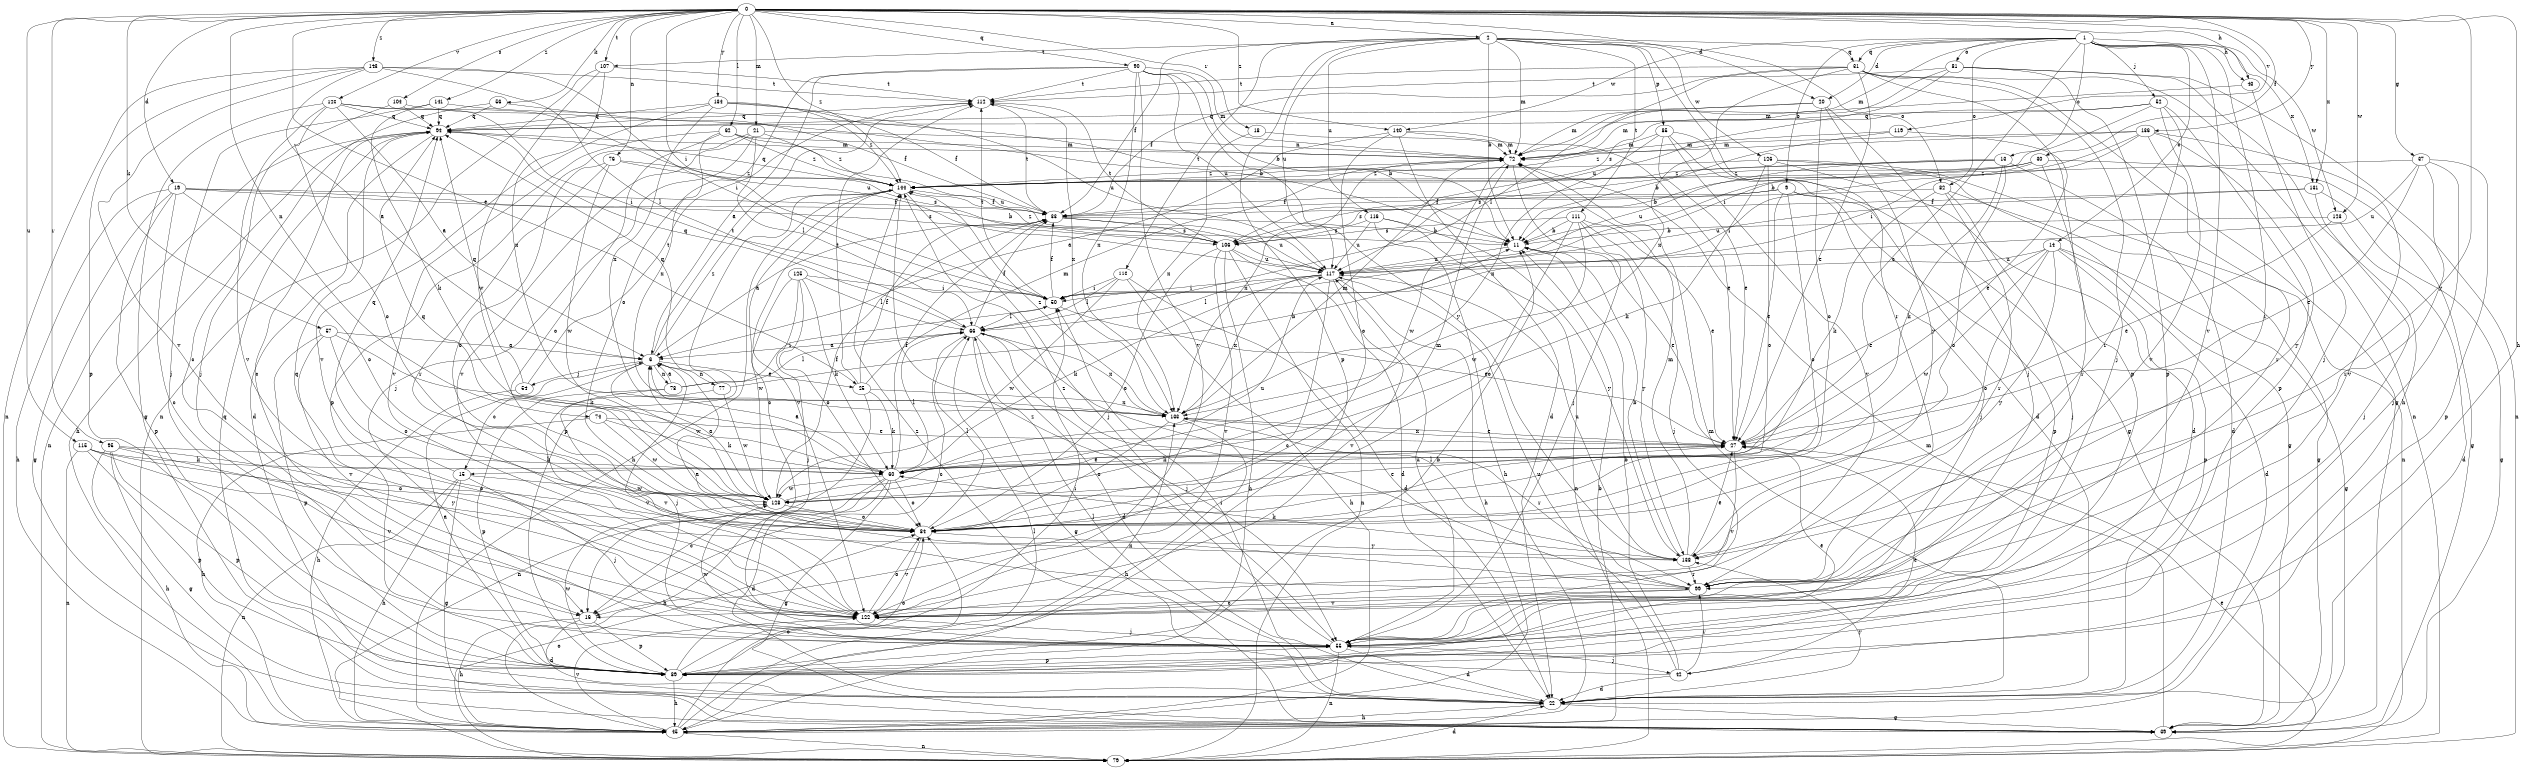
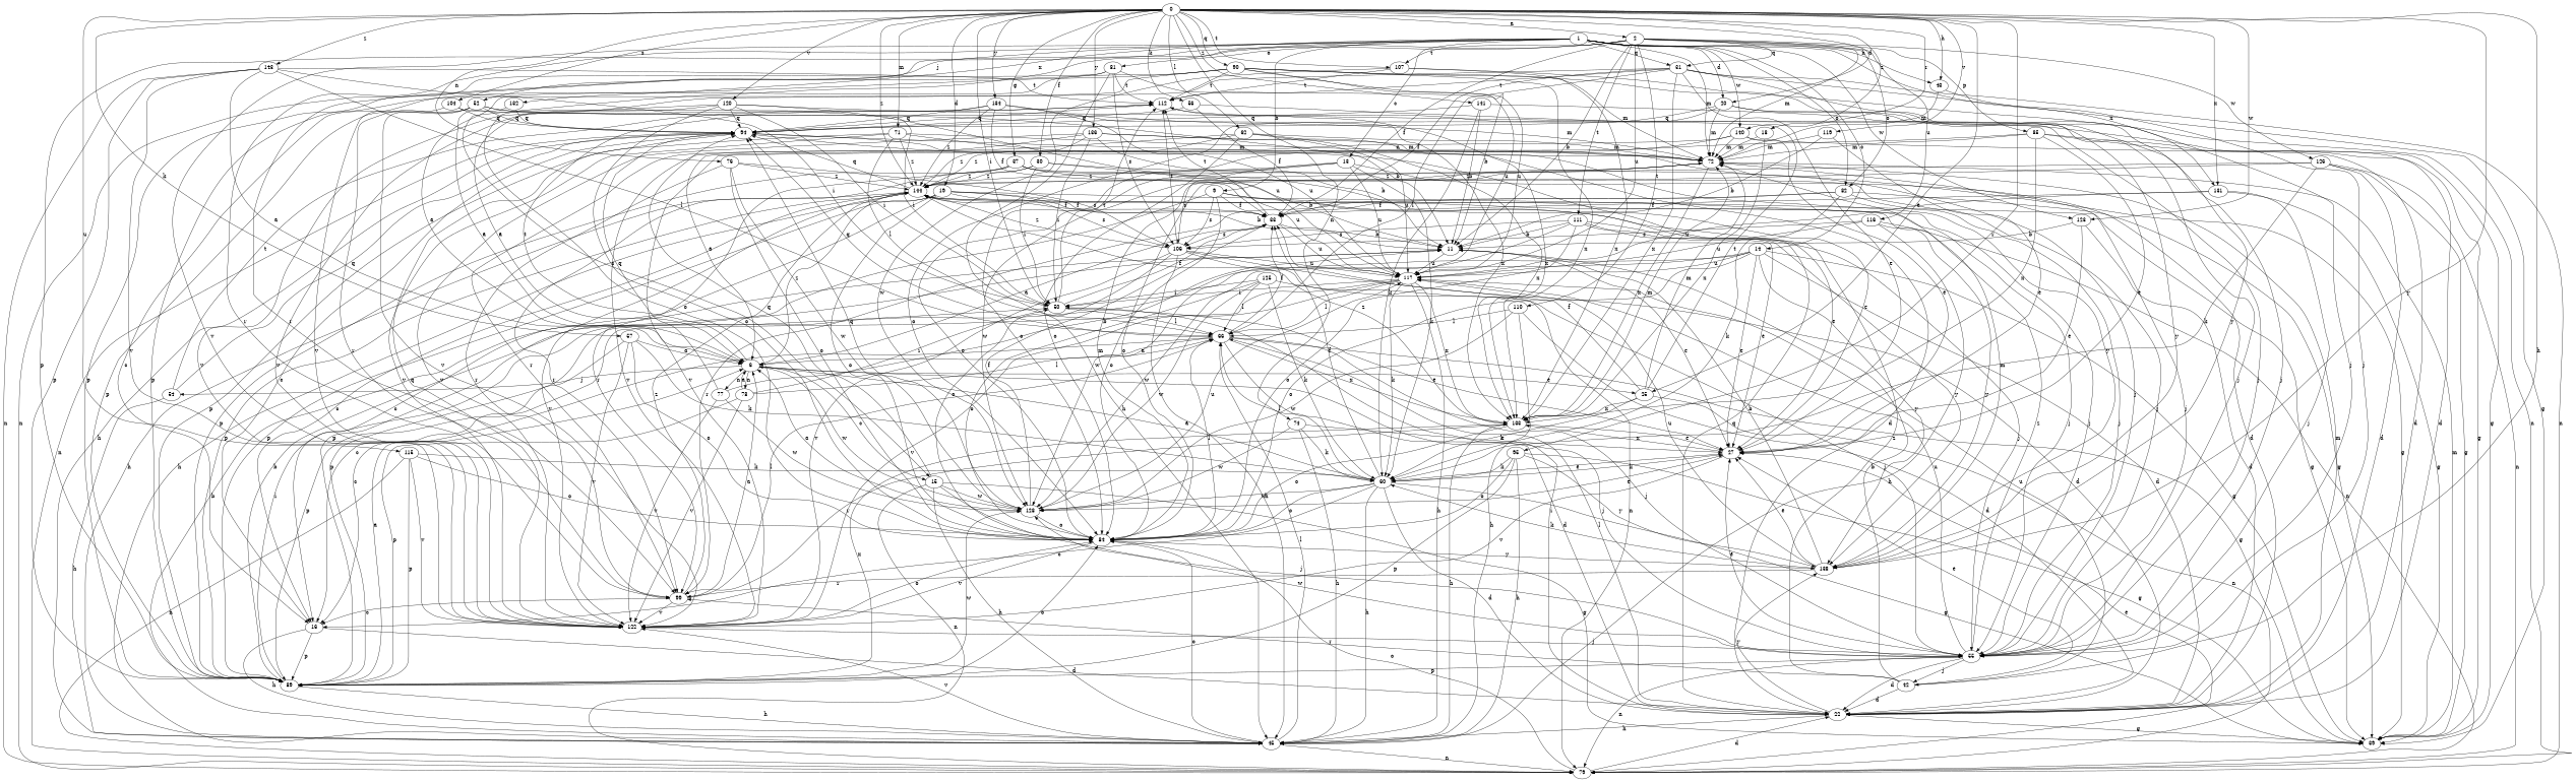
  strict digraph {
    0
    2
    19
    20
    25
    30
    37
    42
    43
    50
    56
    57
    62
-   71 [label=21]
+   71
    74
    76
    90
    95
    n19 [label=18]
    104
    107
    115
    119
    120
    123
    131
    134
    136
    138
    140
    141
    143
    144
    72
    82
    n36 [label=31]
    99
    11
    33
    85
    89
    110
    111
    116
    117
    126
    84
    106
    39
    45
    16
    55
    94
    112
    60
    79
    133
    27
    22
    66
    122
    6
    128
    1
    9
    13
    14
    15
    52
    81
+   132
    125
    54
    77
    78
    0 -> 2 [label=a]
    0 -> 19 [label=d]
    0 -> 20 [label=d]
    0 -> 25 [label=e]
    0 -> 30 [label=f]
    0 -> 37 [label=g]
    0 -> 42 [label=h]
    0 -> 43 [label=h]
    0 -> 50 [label=i]
    0 -> 56 [label=k]
    0 -> 57 [label=k]
    0 -> 62 [label=l]
    0 -> 71 [label=m]
    0 -> 74 [label=n]
    0 -> 76 [label=n]
    0 -> 90 [label=q]
    0 -> 95 [label=r]
    0 -> n19 [label=r]
    0 -> 104 [label=s]
    0 -> 107 [label=t]
    0 -> 115 [label=u]
    0 -> 119 [label=v]
    0 -> 120 [label=v]
    0 -> 123 [label=w]
    0 -> 131 [label=x]
    0 -> 134 [label=y]
    0 -> 136 [label=y]
    0 -> 138 [label=y]
    0 -> 140 [label=z]
    0 -> 141 [label=z]
    0 -> 143 [label=z]
    0 -> 144 [label=z]
    2 -> 107 [label=t]
    2 -> 72 [label=m]
    2 -> 82 [label=o]
    2 -> n36 [label=q]
    2 -> 99 [label=r]
    2 -> 11 [label=b]
    2 -> 33 [label=f]
    2 -> 85 [label=p]
    2 -> 89 [label=p]
    2 -> 110 [label=t]
    2 -> 111 [label=t]
    2 -> 116 [label=u]
    2 -> 117 [label=u]
    2 -> 126 [label=w]
    19 -> 11 [label=b]
    19 -> 33 [label=f]
    19 -> 89 [label=p]
    19 -> 84 [label=o]
    19 -> 106 [label=s]
    19 -> 39 [label=g]
    19 -> 45 [label=h]
    19 -> 16 [label=c]
    20 -> 138 [label=y]
    20 -> 72 [label=m]
    20 -> 84 [label=o]
    20 -> 55 [label=j]
    20 -> 94 [label=q]
    25 -> 72 [label=m]
    25 -> 33 [label=f]
    25 -> 112 [label=t]
    25 -> 60 [label=k]
    25 -> 79 [label=n]
    25 -> 133 [label=x]
    30 -> 50 [label=i]
    30 -> 144 [label=z]
    30 -> 99 [label=r]
    30 -> 11 [label=b]
    30 -> 39 [label=g]
    37 -> 144 [label=z]
    37 -> 99 [label=r]
    37 -> 89 [label=p]
    37 -> 117 [label=u]
    37 -> 55 [label=j]
    37 -> 27 [label=e]
    42 -> 144 [label=z]
    42 -> 99 [label=r]
    42 -> 11 [label=b]
    42 -> 117 [label=u]
    42 -> 27 [label=e]
    42 -> 22 [label=d]
    43 -> 72 [label=m]
    43 -> 55 [label=j]
    50 -> 33 [label=f]
    50 -> 112 [label=t]
    50 -> 27 [label=e]
    50 -> 66 [label=l]
    56 -> 33 [label=f]
    56 -> 55 [label=j]
    56 -> 94 [label=q]
    57 -> 89 [label=p]
    57 -> 84 [label=o]
    57 -> 60 [label=k]
    57 -> 122 [label=v]
    57 -> 6 [label=a]
    62 -> 144 [label=z]
    62 -> 72 [label=m]
    62 -> 117 [label=u]
    62 -> 84 [label=o]
    62 -> 133 [label=x]
    62 -> 122 [label=v]
    71 -> 144 [label=z]
    71 -> 72 [label=n]
    71 -> 89 [label=p]
    71 -> 55 [label=j]
    71 -> 66 [label=l]
    71 -> 122 [label=v]
    74 -> 45 [label=h]
    74 -> 60 [label=k]
    74 -> 27 [label=e]
    74 -> 128 [label=w]
    76 -> 144 [label=z]
    76 -> 99 [label=r]
    76 -> 84 [label=o]
    76 -> 106 [label=s]
    76 -> 128 [label=w]
    90 -> 138 [label=y]
    90 -> 72 [label=m]
    90 -> 11 [label=b]
    90 -> 117 [label=u]
    90 -> 84 [label=o]
    90 -> 112 [label=t]
    90 -> 133 [label=x]
    90 -> 122 [label=v]
    90 -> 6 [label=a]
    95 -> 138 [label=y]
    95 -> 89 [label=p]
    95 -> 84 [label=o]
    95 -> 39 [label=g]
    95 -> 45 [label=h]
    95 -> 60 [label=k]
    n19 -> 72 [label=m]
    n19 -> 133 [label=x]
    104 -> 11 [label=b]
    104 -> 16 [label=c]
    104 -> 94 [label=q]
    107 -> 112 [label=t]
    107 -> 79 [label=n]
    107 -> 133 [label=x]
    107 -> 128 [label=w]
    115 -> 89 [label=p]
    115 -> 84 [label=o]
    115 -> 60 [label=k]
    115 -> 79 [label=n]
    115 -> 122 [label=v]
    119 -> 72 [label=m]
    119 -> 11 [label=b]
    119 -> 27 [label=e]
    120 -> 50 [label=i]
    120 -> 117 [label=u]
    120 -> 84 [label=o]
    120 -> 39 [label=g]
    120 -> 94 [label=q]
    120 -> 122 [label=v]
    120 -> 6 [label=a]
    123 -> 11 [label=b]
    123 -> 27 [label=e]
    123 -> 22 [label=d]
    131 -> 33 [label=f]
    131 -> 117 [label=u]
    131 -> 39 [label=g]
    131 -> 55 [label=j]
    134 -> 144 [label=z]
    134 -> 33 [label=f]
    134 -> 117 [label=u]
    134 -> 94 [label=q]
    134 -> 133 [label=x]
    134 -> 122 [label=v]
    136 -> 50 [label=i]
    136 -> 138 [label=y]
    136 -> 144 [label=z]
    136 -> 72 [label=m]
    136 -> 99 [label=r]
    136 -> 11 [label=b]
    136 -> 122 [label=v]
    138 -> 72 [label=m]
    138 -> 99 [label=r]
    138 -> 11 [label=b]
    138 -> 117 [label=u]
    138 -> 60 [label=k]
    138 -> 27 [label=e]
    140 -> 72 [label=m]
    140 -> 84 [label=o]
    140 -> 27 [label=e]
    140 -> 22 [label=d]
    140 -> 6 [label=a]
    141 -> 11 [label=b]
    141 -> 55 [label=j]
    141 -> 94 [label=q]
    141 -> 60 [label=k]
    143 -> 50 [label=i]
    143 -> 89 [label=p]
    143 -> 112 [label=t]
    143 -> 79 [label=n]
    143 -> 66 [label=l]
    143 -> 122 [label=v]
    143 -> 6 [label=a]
    144 -> 33 [label=f]
    144 -> 89 [label=p]
    144 -> 45 [label=h]
    144 -> 16 [label=c]
    144 -> 55 [label=j]
    144 -> 94 [label=q]
    144 -> 122 [label=v]
    72 -> 144 [label=z]
    72 -> 55 [label=j]
    72 -> 133 [label=x]
    72 -> 128 [label=w]
    82 -> 99 [label=r]
    82 -> 33 [label=f]
    82 -> 39 [label=g]
    82 -> 55 [label=j]
    82 -> 60 [label=k]
    n36 -> 33 [label=f]
    n36 -> 89 [label=p]
    n36 -> 39 [label=g]
    n36 -> 55 [label=j]
    n36 -> 112 [label=t]
    n36 -> 79 [label=n]
    n36 -> 133 [label=x]
    n36 -> 27 [label=e]
    n36 -> 66 [label=l]
    99 -> 144 [label=z]
    99 -> 16 [label=c]
    99 -> 66 [label=l]
    99 -> 122 [label=v]
    99 -> 6 [label=a]
    11 -> 117 [label=u]
    11 -> 27 [label=e]
    33 -> 11 [label=b]
    33 -> 117 [label=u]
    33 -> 106 [label=s]
    33 -> 112 [label=t]
    33 -> 6 [label=a]
    85 -> 72 [label=m]
    85 -> 39 [label=g]
    85 -> 133 [label=x]
    85 -> 27 [label=e]
    85 -> 22 [label=d]
    85 -> 122 [label=v]
    89 -> 50 [label=i]
    89 -> 11 [label=b]
    89 -> 84 [label=o]
    89 -> 45 [label=h]
    89 -> 133 [label=x]
    89 -> 6 [label=a]
    89 -> 128 [label=w]
-   110 -> 50 [label=i]
    110 -> 45 [label=h]
    110 -> 22 [label=d]
    110 -> 66 [label=l]
    110 -> 128 [label=w]
    111 -> 138 [label=y]
    111 -> 11 [label=b]
    111 -> 84 [label=o]
    111 -> 106 [label=s]
    111 -> 55 [label=j]
    111 -> 27 [label=e]
    111 -> 128 [label=w]
    116 -> 138 [label=y]
    116 -> 117 [label=u]
    116 -> 106 [label=s]
    116 -> 45 [label=h]
    116 -> 79 [label=n]
    117 -> 50 [label=i]
    117 -> 45 [label=h]
    117 -> 16 [label=c]
    117 -> 60 [label=k]
    117 -> 133 [label=x]
    117 -> 66 [label=l]
    117 -> 122 [label=v]
    126 -> 144 [label=z]
    126 -> 84 [label=o]
    126 -> 39 [label=g]
    126 -> 60 [label=k]
    126 -> 79 [label=n]
    126 -> 22 [label=d]
    84 -> 138 [label=y]
    84 -> 72 [label=m]
    84 -> 66 [label=l]
    84 -> 122 [label=v]
    106 -> 144 [label=z]
    106 -> 117 [label=u]
    106 -> 84 [label=o]
    106 -> 45 [label=h]
    106 -> 112 [label=t]
    106 -> 79 [label=n]
    106 -> 22 [label=d]
    106 -> 122 [label=v]
    39 -> 72 [label=m]
    45 -> 11 [label=b]
    45 -> 84 [label=o]
    45 -> 79 [label=n]
    45 -> 66 [label=l]
    45 -> 122 [label=v]
    16 -> 89 [label=p]
    16 -> 45 [label=h]
    16 -> 22 [label=d]
    55 -> 42 [label=j]
    55 -> 144 [label=z]
    55 -> 89 [label=p]
    55 -> 117 [label=u]
    55 -> 79 [label=n]
    55 -> 27 [label=e]
    55 -> 22 [label=d]
    55 -> 128 [label=w]
    94 -> 72 [label=m]
    94 -> 45 [label=h]
    94 -> 16 [label=c]
    94 -> 79 [label=n]
    94 -> 22 [label=d]
    112 -> 94 [label=q]
    112 -> 133 [label=x]
    60 -> 33 [label=f]
    60 -> 84 [label=o]
    60 -> 39 [label=g]
    60 -> 45 [label=h]
    60 -> 16 [label=c]
    60 -> 27 [label=e]
    60 -> 22 [label=d]
    60 -> 66 [label=l]
    60 -> 6 [label=a]
    60 -> 128 [label=w]
    79 -> 84 [label=o]
    79 -> 27 [label=e]
    79 -> 22 [label=d]
    133 -> 144 [label=z]
    133 -> 72 [label=m]
    133 -> 99 [label=r]
    133 -> 84 [label=o]
    133 -> 45 [label=h]
    133 -> 27 [label=e]
    27 -> 60 [label=k]
    27 -> 133 [label=x]
    27 -> 122 [label=v]
    22 -> 50 [label=i]
    22 -> 138 [label=y]
    22 -> 72 [label=m]
    22 -> 39 [label=g]
    22 -> 45 [label=h]
    22 -> 94 [label=q]
    22 -> 66 [label=l]
    66 -> 33 [label=f]
    66 -> 39 [label=g]
    66 -> 16 [label=c]
    66 -> 55 [label=j]
    66 -> 94 [label=q]
    66 -> 133 [label=x]
    66 -> 22 [label=d]
    66 -> 6 [label=a]
    122 -> 84 [label=o]
    122 -> 55 [label=j]
    122 -> 94 [label=q]
    6 -> 25 [label=e]
    6 -> 144 [label=z]
    6 -> 55 [label=j]
    6 -> 112 [label=t]
    6 -> 128 [label=w]
    6 -> 15 [label=c]
    6 -> 54 [label=j]
    6 -> 77 [label=n]
    6 -> 78 [label=n]
    128 -> 33 [label=f]
    128 -> 117 [label=u]
    128 -> 84 [label=o]
    128 -> 94 [label=q]
    128 -> 27 [label=e]
    128 -> 6 [label=a]
    1 -> 20 [label=d]
    1 -> 43 [label=h]
    1 -> 123 [label=w]
    1 -> 131 [label=x]
    1 -> 140 [label=w]
    1 -> 72 [label=m]
    1 -> 82 [label=o]
    1 -> n36 [label=q]
    1 -> 99 [label=r]
    1 -> 122 [label=v]
    1 -> 9 [label=b]
    1 -> 13 [label=c]
    1 -> 14 [label=c]
    1 -> 15 [label=c]
    1 -> 52 [label=j]
    1 -> 81 [label=o]
+   1 -> 132 [label=x]
    9 -> 33 [label=f]
    9 -> 89 [label=p]
    9 -> 84 [label=o]
    9 -> 106 [label=s]
    9 -> 55 [label=j]
    9 -> 27 [label=e]
    13 -> 144 [label=z]
    13 -> 117 [label=u]
    13 -> 84 [label=o]
    13 -> 106 [label=s]
    13 -> 60 [label=k]
    13 -> 22 [label=d]
    14 -> 138 [label=y]
    14 -> 89 [label=p]
    14 -> 117 [label=u]
    14 -> 84 [label=o]
    14 -> 39 [label=g]
    14 -> 27 [label=e]
    14 -> 22 [label=d]
    14 -> 128 [label=w]
    15 -> 39 [label=g]
    15 -> 45 [label=h]
    15 -> 55 [label=j]
    15 -> 94 [label=q]
    15 -> 79 [label=n]
    15 -> 128 [label=w]
    52 -> 50 [label=i]
    52 -> 72 [label=m]
    52 -> 99 [label=r]
    52 -> 89 [label=p]
    52 -> 94 [label=q]
    52 -> 122 [label=v]
    81 -> 89 [label=p]
    81 -> 117 [label=u]
    81 -> 106 [label=s]
    81 -> 45 [label=h]
    81 -> 112 [label=t]
    81 -> 79 [label=n]
+   132 -> 94 [label=q]
+   132 -> 6 [label=a]
    125 -> 50 [label=i]
    125 -> 84 [label=o]
    125 -> 55 [label=j]
    125 -> 60 [label=k]
    125 -> 66 [label=l]
    125 -> 128 [label=w]
    54 -> 45 [label=h]
    54 -> 94 [label=q]
    54 -> 112 [label=t]
    77 -> 11 [label=b]
    77 -> 94 [label=q]
    77 -> 122 [label=v]
    77 -> 128 [label=w]
    78 -> 50 [label=i]
    78 -> 89 [label=p]
    78 -> 66 [label=l]
    78 -> 122 [label=v]
    78 -> 6 [label=a]
  }
